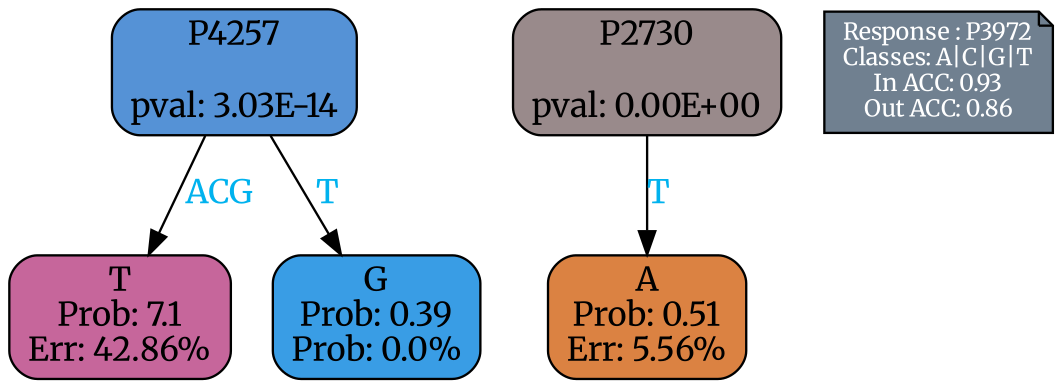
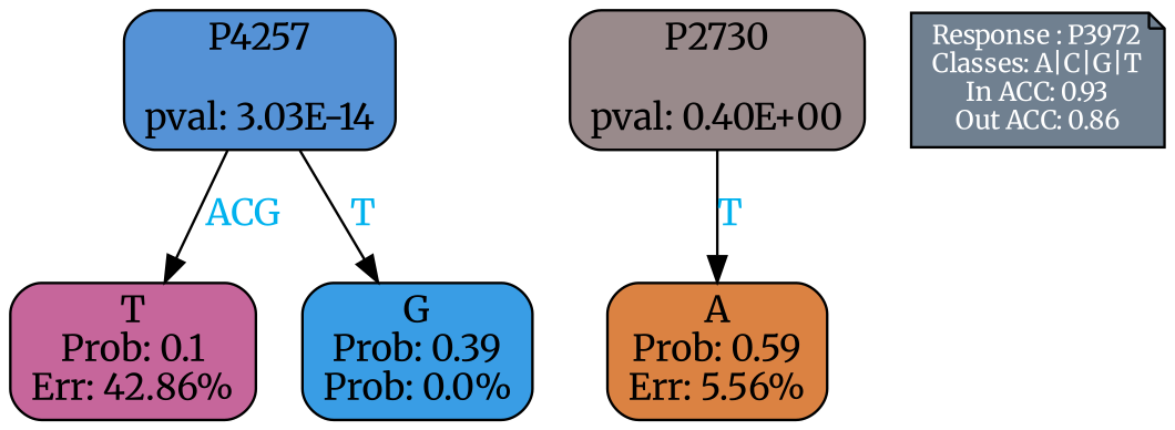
  digraph {
    fontname=Merriweather
    ranksep=equally
    splines=polylines
    node [color=black fontname=Merriweather shape=box style="filled, rounded"]
    edge [fontcolor=deepskyblue2 fontname=Merriweather]
-   n1 [fillcolor="#c6669b" label="T\nProb: 7.1\nErr: 42.86%"]
+   n1 [fillcolor="#c6669b" label="T\nProb: 0.1\nErr: 42.86%"]
    n2 [fillcolor="#399de5" label="G\nProb: 0.39\nProb: 0.0%"]
-   n3 [fillcolor="#db8242" label="A\nProb: 0.51\nErr: 5.56%"]
+   n3 [fillcolor="#db8242" label="A\nProb: 0.59\nErr: 5.56%"]
    n4 [align=left fillcolor=slategray fontcolor=white fontsize=10 label="Response : P3972\nClasses: A|C|G|T\nIn ACC: 0.93\nOut ACC: 0.86\n" shape=note style=filled]
-   n5 [fillcolor="#998a8b" label="P2730\n\npval: 0.00E+00"]
+   n5 [fillcolor="#998a8b" label="P2730\n\npval: 0.40E+00"]
    n6 [fillcolor="#5592d6" label="P4257\n\npval: 3.03E-14"]
    subgraph sub_1 {
      rank=same
      n1
      n2
      n3
    }
    subgraph sub_2 {
      rank=same
      n4
      n5
    }
    n5 -> n3 [label=T]
    n6 -> n1 [label=ACG]
    n6 -> n2 [label=T]
  }
